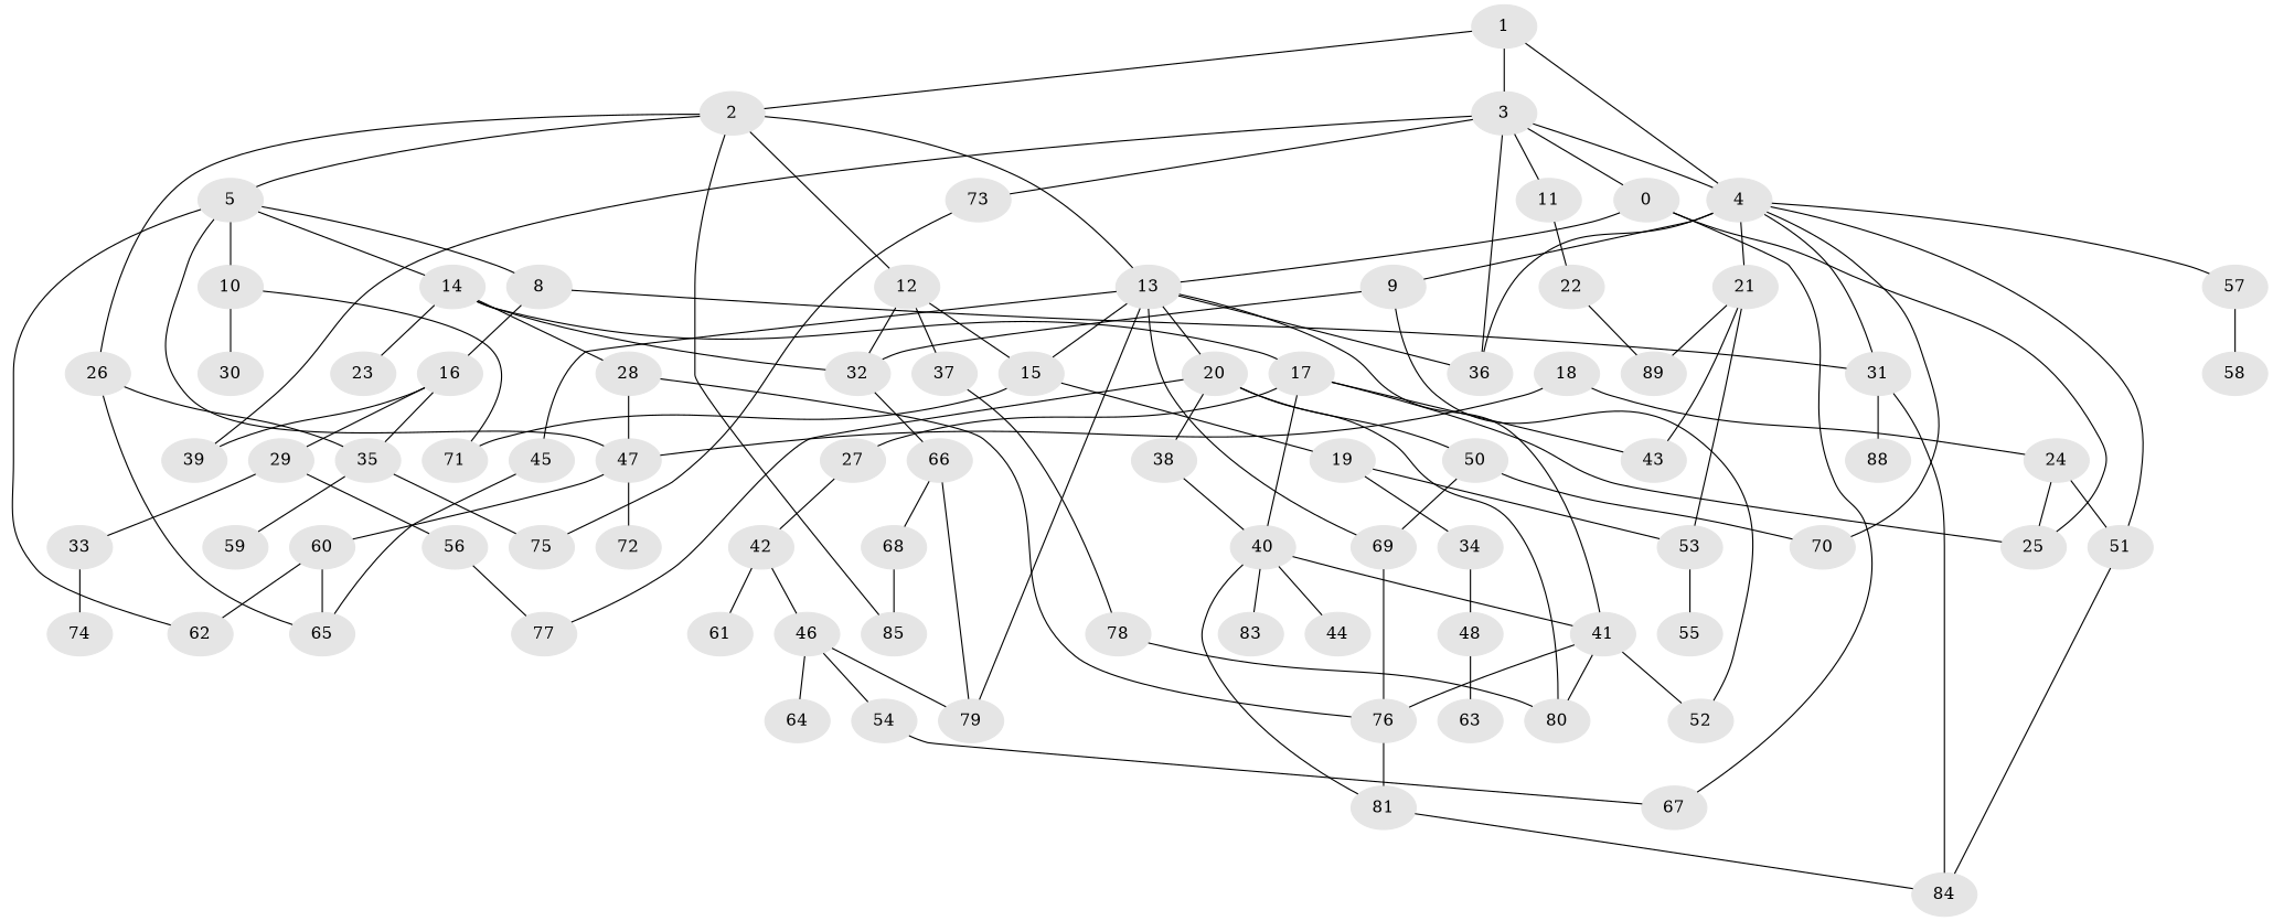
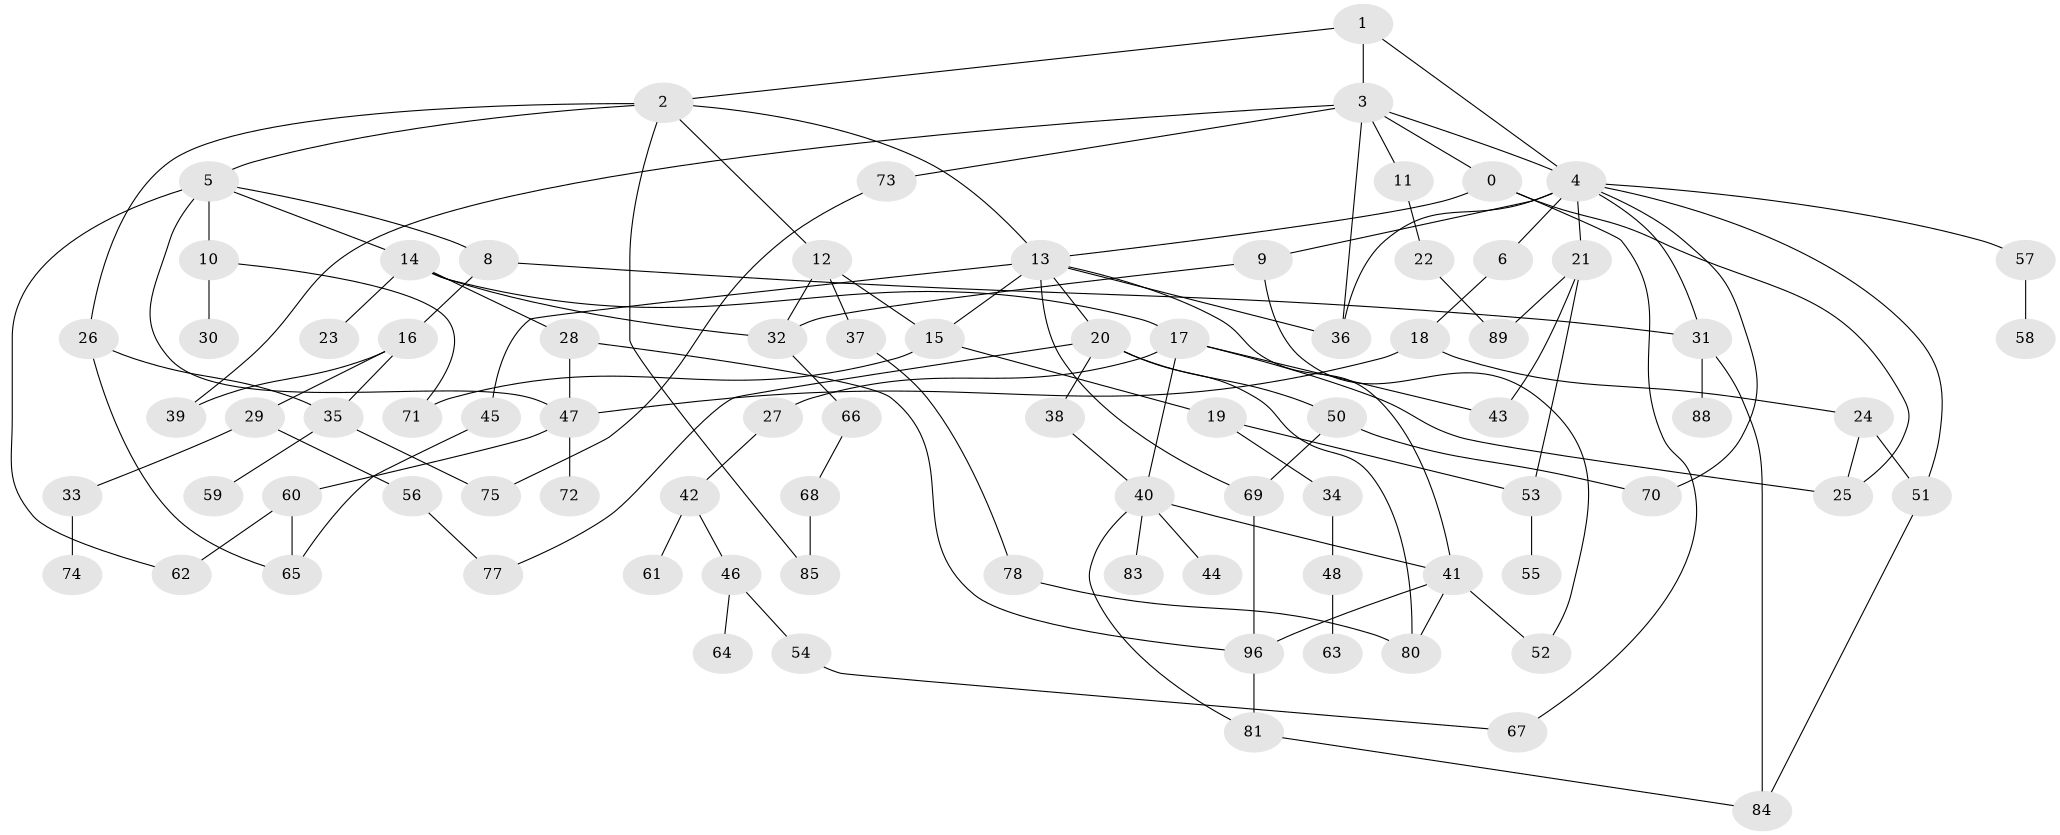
  graph {
    node [color=gray90 style=filled]
    1
    2
    3
    4
    5
    12
    13
    26
    85
    n10 [label=0]
    11
    36
    39
    73
+   6
    9
    21
    31
    51
    57
    70
    8
    10
    14
    47
    62
    32
    15
    37
    20
    41
    45
    69
-   79
    24
    25
    35
    65
    67
    22
    75
    18
    52
    43
    53
    n46 [label=89]
    n47 [label=88]
    84
    58
    16
    30
    71
    17
    23
    28
    60
    72
    29
    66
    19
    78
    38
    50
    77
    80
-   76
+   76 [label=96]
    27
    40
    34
    33
    56
    59
    42
    44
    81
    83
    48
    55
    46
    61
    74
    68
    63
    54
    64
    1 -- 2
    1 -- 3
    1 -- 4
    2 -- 5
    2 -- 12
    2 -- 13
    2 -- 26
    2 -- 85
    3 -- 4
    3 -- n10
    3 -- 11
    3 -- 36
    3 -- 39
    3 -- 73
    4 -- 36
+   4 -- 6
    4 -- 9
    4 -- 21
    4 -- 31
    4 -- 51
    4 -- 57
    4 -- 70
    5 -- 8
    5 -- 10
    5 -- 14
    5 -- 47
    5 -- 62
    12 -- 32
    12 -- 15
    12 -- 37
    13 -- 36
    13 -- 15
    13 -- 20
    13 -- 41
    13 -- 45
    13 -- 69
-   13 -- 79
    26 -- 35
    26 -- 65
    n10 -- 13
    n10 -- 25
    n10 -- 67
    11 -- 22
    73 -- 75
+   6 -- 18
    9 -- 32
    9 -- 52
    21 -- 43
    21 -- 53
    21 -- n46
    31 -- n47
    31 -- 84
    51 -- 84
    57 -- 58
    8 -- 31
    8 -- 16
    10 -- 30
    10 -- 71
    14 -- 32
    14 -- 17
    14 -- 23
    14 -- 28
    47 -- 60
    47 -- 72
    32 -- 66
    15 -- 71
    15 -- 19
    37 -- 78
    20 -- 38
    20 -- 50
    20 -- 77
    20 -- 80
    41 -- 52
    41 -- 80
    41 -- 76
    45 -- 65
    69 -- 76
    24 -- 51
    24 -- 25
    35 -- 75
    35 -- 59
    22 -- n46
    18 -- 47
    18 -- 24
    53 -- 55
    16 -- 39
    16 -- 35
    16 -- 29
    17 -- 25
    17 -- 43
    17 -- 27
    17 -- 40
    28 -- 47
    28 -- 76
    60 -- 62
    60 -- 65
    29 -- 33
    29 -- 56
-   66 -- 79
    66 -- 68
    19 -- 53
    19 -- 34
    78 -- 80
    38 -- 40
    50 -- 70
    50 -- 69
    76 -- 81
    27 -- 42
    40 -- 41
    40 -- 44
    40 -- 81
    40 -- 83
    34 -- 48
    33 -- 74
    56 -- 77
    42 -- 46
    42 -- 61
    81 -- 84
    48 -- 63
-   46 -- 79
    46 -- 54
    46 -- 64
    68 -- 85
    54 -- 67
  }
